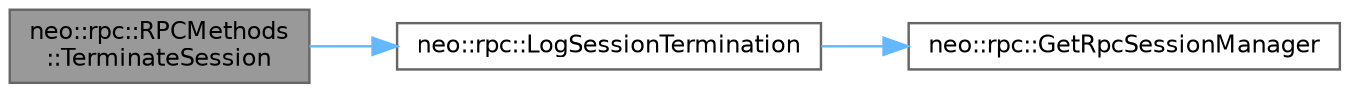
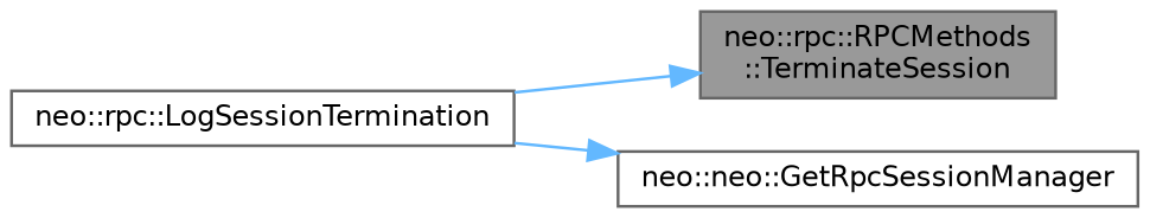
  digraph {
    rankdir=LR
    node [color=grey40 fillcolor=white fontname=Helvetica fontsize=10 shape=box style=filled]
    edge [color=steelblue1 fontname=Helvetica fontsize=10 labelfontname=Helvetica labelfontsize=10 style=solid]
    n1 [color=gray40 fillcolor=grey60 fontcolor=black height=0.2 label="neo::rpc::RPCMethods\l::TerminateSession" width=0.4]
    n2 [height=0.2 label="neo::rpc::LogSessionTermination" width=0.4]
-   n3 [height=0.2 label="neo::rpc::GetRpcSessionManager" width=0.4]
-   n1 -> n2
+   n3 [height=0.2 label="neo::neo::GetRpcSessionManager" width=0.4]
+   n2 -> n1
    n2 -> n3
  }
